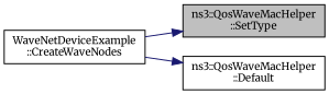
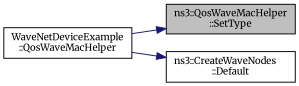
  digraph {
    fontname=Merriweather
    rankdir=RL
    node [color=black fillcolor=white fontname=Merriweather fontsize=10 shape=record style=filled]
    edge [color=midnightblue dir=back fontname=Merriweather fontsize=10 labelfontname=Helvetica labelfontsize=10 style=solid]
    n1 [fillcolor=grey75 fontcolor=black height=0.2 label="ns3::QosWaveMacHelper\l::SetType" width=0.4]
-   n2 [height=0.2 label="WaveNetDeviceExample\l::CreateWaveNodes" width=0.4]
-   n3 [height=0.2 label="ns3::QosWaveMacHelper\l::Default" width=0.4]
+   n2 [height=0.2 label="WaveNetDeviceExample\l::QosWaveMacHelper" width=0.4]
+   n3 [height=0.2 label="ns3::CreateWaveNodes\l::Default" width=0.4]
    n1 -> n2
    n3 -> n2
  }
